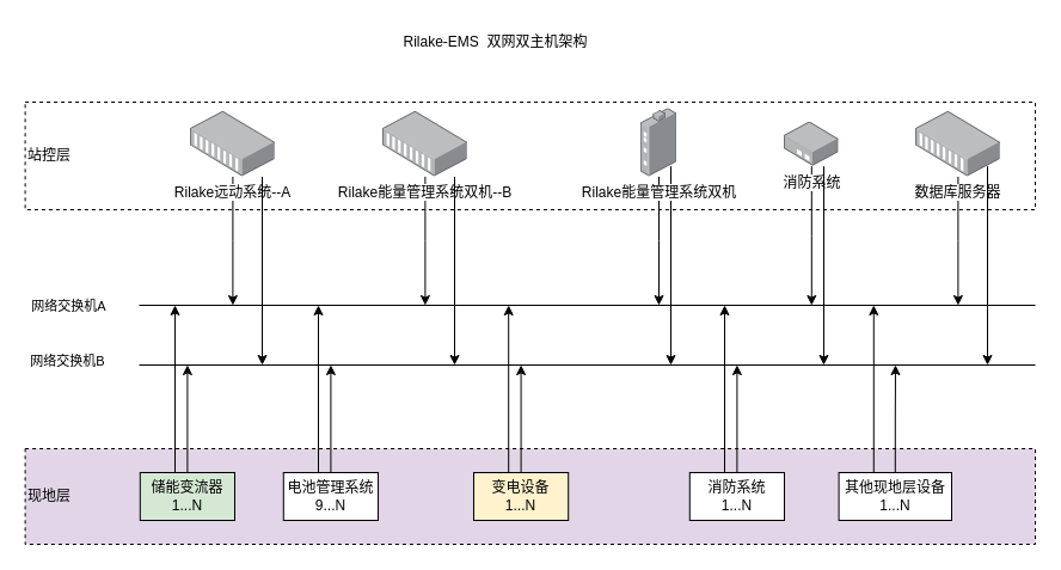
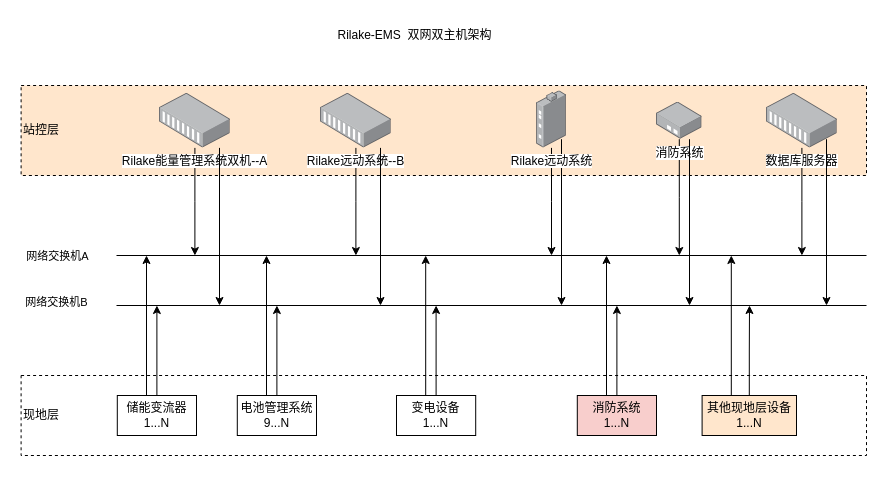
  <mxCell id="0" />
  <mxCell id="1" parent="0" />
- <mxCell id="2" value="现地层" style="rounded=0;whiteSpace=wrap;html=1;align=left;dashed=1;fillColor=#e1d5e7;" vertex="1" parent="1"><mxGeometry x="20.6" y="375" width="845.4" height="80" as="geometry" /></mxCell>
- <mxCell id="3" value="站控层" style="rounded=0;whiteSpace=wrap;html=1;align=left;dashed=1;" vertex="1" parent="1"><mxGeometry x="20.6" y="85" width="845.4" height="90" as="geometry" /></mxCell>
+ <mxCell id="2" value="现地层" style="rounded=0;whiteSpace=wrap;html=1;align=left;dashed=1;" vertex="1" parent="1"><mxGeometry x="20.6" y="375" width="845.4" height="80" as="geometry" /></mxCell>
+ <mxCell id="3" value="站控层" style="rounded=0;whiteSpace=wrap;html=1;align=left;dashed=1;fillColor=#ffe6cc;" vertex="1" parent="1"><mxGeometry x="20.6" y="85" width="845.4" height="90" as="geometry" /></mxCell>
  <mxCell id="4" style="edgeStyle=orthogonalEdgeStyle;rounded=0;orthogonalLoop=1;jettySize=auto;html=1;" edge="1" parent="1" source="5"><mxGeometry relative="1" as="geometry"><mxPoint x="678.8" y="255" as="targetPoint" /></mxGeometry></mxCell>
  <mxCell id="5" value="消防系统" style="image;points=[];aspect=fixed;html=1;align=center;shadow=0;dashed=0;image=img/lib/allied_telesis/media_converters/Media_Converter_Standalone.svg;" vertex="1" parent="1"><mxGeometry x="656" y="101.5" width="45.6" height="37.2" as="geometry" /></mxCell>
  <mxCell id="6" style="edgeStyle=orthogonalEdgeStyle;rounded=0;orthogonalLoop=1;jettySize=auto;html=1;" edge="1" parent="1" source="7"><mxGeometry relative="1" as="geometry"><mxPoint x="194.4" y="255" as="targetPoint" /></mxGeometry></mxCell>
- <mxCell id="7" value="Rilake远动系统--A" style="image;points=[];aspect=fixed;html=1;align=center;shadow=0;dashed=0;image=img/lib/allied_telesis/media_converters/Media_Converter_Modular.svg;" vertex="1" parent="1"><mxGeometry x="159" y="92.8" width="70.8" height="54.6" as="geometry" /></mxCell>
+ <mxCell id="7" value="Rilake能量管理系统双机--A" style="image;points=[];aspect=fixed;html=1;align=center;shadow=0;dashed=0;image=img/lib/allied_telesis/media_converters/Media_Converter_Modular.svg;" vertex="1" parent="1"><mxGeometry x="159" y="92.8" width="70.8" height="54.6" as="geometry" /></mxCell>
  <mxCell id="8" style="edgeStyle=orthogonalEdgeStyle;rounded=0;orthogonalLoop=1;jettySize=auto;html=1;" edge="1" parent="1" source="20"><mxGeometry relative="1" as="geometry"><mxPoint x="551" y="255" as="targetPoint" /></mxGeometry></mxCell>
  <mxCell id="9" style="edgeStyle=orthogonalEdgeStyle;rounded=0;orthogonalLoop=1;jettySize=auto;html=1;" edge="1" parent="1" source="10"><mxGeometry relative="1" as="geometry"><mxPoint x="801.4" y="255" as="targetPoint" /></mxGeometry></mxCell>
  <mxCell id="10" value="数据库服务器" style="image;points=[];aspect=fixed;html=1;align=center;shadow=0;dashed=0;image=img/lib/allied_telesis/media_converters/Media_Converter_Modular.svg;" vertex="1" parent="1"><mxGeometry x="766" y="92.8" width="70.8" height="54.6" as="geometry" /></mxCell>
  <mxCell id="11" style="edgeStyle=orthogonalEdgeStyle;rounded=0;orthogonalLoop=1;jettySize=auto;html=1;" edge="1" parent="1" source="12"><mxGeometry relative="1" as="geometry"><mxPoint x="355.4" y="255" as="targetPoint" /></mxGeometry></mxCell>
- <mxCell id="12" value="Rilake能量管理系统双机--B" style="image;points=[];aspect=fixed;html=1;align=center;shadow=0;dashed=0;image=img/lib/allied_telesis/media_converters/Media_Converter_Modular.svg;" vertex="1" parent="1"><mxGeometry x="320" y="92.8" width="70.8" height="54.6" as="geometry" /></mxCell>
+ <mxCell id="12" value="Rilake远动系统--B" style="image;points=[];aspect=fixed;html=1;align=center;shadow=0;dashed=0;image=img/lib/allied_telesis/media_converters/Media_Converter_Modular.svg;" vertex="1" parent="1"><mxGeometry x="320" y="92.8" width="70.8" height="54.6" as="geometry" /></mxCell>
  <mxCell id="13" value="" style="endArrow=none;html=1;rounded=0;" edge="1" parent="1"><mxGeometry width="50" height="50" relative="1" as="geometry"><mxPoint x="116" y="255" as="sourcePoint" /><mxPoint x="866" y="255" as="targetPoint" /></mxGeometry></mxCell>
  <mxCell id="14" value="网络交换机A" style="edgeLabel;html=1;align=center;verticalAlign=middle;resizable=0;points=[];" vertex="1" connectable="0" parent="13"><mxGeometry x="-0.656" y="-3" relative="1" as="geometry"><mxPoint x="-189" y="-3" as="offset" /></mxGeometry></mxCell>
  <mxCell id="15" value="" style="endArrow=none;html=1;rounded=0;" edge="1" parent="1"><mxGeometry width="50" height="50" relative="1" as="geometry"><mxPoint x="116" y="305" as="sourcePoint" /><mxPoint x="866" y="305" as="targetPoint" /></mxGeometry></mxCell>
  <mxCell id="16" value="网络交换机B" style="edgeLabel;html=1;align=center;verticalAlign=middle;resizable=0;points=[];" vertex="1" connectable="0" parent="15"><mxGeometry x="-0.676" y="4" relative="1" as="geometry"><mxPoint x="-182" as="offset" /></mxGeometry></mxCell>
  <mxCell id="17" style="edgeStyle=orthogonalEdgeStyle;rounded=0;orthogonalLoop=1;jettySize=auto;html=1;" edge="1" parent="1"><mxGeometry relative="1" as="geometry"><mxPoint x="219" y="305" as="targetPoint" /><mxPoint x="219" y="147.4" as="sourcePoint" /></mxGeometry></mxCell>
  <mxCell id="18" style="edgeStyle=orthogonalEdgeStyle;rounded=0;orthogonalLoop=1;jettySize=auto;html=1;" edge="1" parent="1"><mxGeometry relative="1" as="geometry"><mxPoint x="380" y="305" as="targetPoint" /><mxPoint x="380" y="147.4" as="sourcePoint" /></mxGeometry></mxCell>
  <mxCell id="19" style="edgeStyle=orthogonalEdgeStyle;rounded=0;orthogonalLoop=1;jettySize=auto;html=1;" edge="1" parent="1"><mxGeometry relative="1" as="geometry"><mxPoint x="561" y="305" as="targetPoint" /><mxPoint x="561" y="138.7" as="sourcePoint" /></mxGeometry></mxCell>
- <mxCell id="20" value="Rilake能量管理系统双机" style="image;points=[];aspect=fixed;html=1;align=center;shadow=0;dashed=0;image=img/lib/allied_telesis/media_converters/Industrial_Media_Converter.svg;" vertex="1" parent="1"><mxGeometry x="536" y="90.4" width="30" height="57" as="geometry" /></mxCell>
+ <mxCell id="20" value="Rilake远动系统" style="image;points=[];aspect=fixed;html=1;align=center;shadow=0;dashed=0;image=img/lib/allied_telesis/media_converters/Industrial_Media_Converter.svg;" vertex="1" parent="1"><mxGeometry x="536" y="90.4" width="30" height="57" as="geometry" /></mxCell>
  <mxCell id="21" style="edgeStyle=orthogonalEdgeStyle;rounded=0;orthogonalLoop=1;jettySize=auto;html=1;" edge="1" parent="1"><mxGeometry relative="1" as="geometry"><mxPoint x="689" y="305" as="targetPoint" /><mxPoint x="689" y="138.7" as="sourcePoint" /></mxGeometry></mxCell>
  <mxCell id="22" style="edgeStyle=orthogonalEdgeStyle;rounded=0;orthogonalLoop=1;jettySize=auto;html=1;" edge="1" parent="1"><mxGeometry relative="1" as="geometry"><mxPoint x="826" y="305" as="targetPoint" /><mxPoint x="826" y="138.7" as="sourcePoint" /></mxGeometry></mxCell>
  <mxCell id="23" style="edgeStyle=orthogonalEdgeStyle;rounded=0;orthogonalLoop=1;jettySize=auto;html=1;" edge="1" parent="1" source="24"><mxGeometry relative="1" as="geometry"><mxPoint x="156.4" y="305" as="targetPoint" /></mxGeometry></mxCell>
- <mxCell id="24" value="储能变流器1...N" style="rounded=0;whiteSpace=wrap;html=1;fillColor=#d5e8d4;" vertex="1" parent="1"><mxGeometry x="116.8" y="395" width="79.2" height="40" as="geometry" /></mxCell>
+ <mxCell id="24" value="储能变流器1...N" style="rounded=0;whiteSpace=wrap;html=1;" vertex="1" parent="1"><mxGeometry x="116.8" y="395" width="79.2" height="40" as="geometry" /></mxCell>
  <mxCell id="25" style="edgeStyle=orthogonalEdgeStyle;rounded=0;orthogonalLoop=1;jettySize=auto;html=1;" edge="1" parent="1"><mxGeometry relative="1" as="geometry"><mxPoint x="146" y="255" as="targetPoint" /><mxPoint x="146" y="395" as="sourcePoint" /></mxGeometry></mxCell>
  <mxCell id="26" style="edgeStyle=orthogonalEdgeStyle;rounded=0;orthogonalLoop=1;jettySize=auto;html=1;" edge="1" parent="1" source="27"><mxGeometry relative="1" as="geometry"><mxPoint x="276.4" y="305" as="targetPoint" /></mxGeometry></mxCell>
  <mxCell id="27" value="电池管理系统9...N" style="rounded=0;whiteSpace=wrap;html=1;" vertex="1" parent="1"><mxGeometry x="236.8" y="395" width="79.2" height="40" as="geometry" /></mxCell>
  <mxCell id="28" style="edgeStyle=orthogonalEdgeStyle;rounded=0;orthogonalLoop=1;jettySize=auto;html=1;" edge="1" parent="1"><mxGeometry relative="1" as="geometry"><mxPoint x="266" y="255" as="targetPoint" /><mxPoint x="266" y="395" as="sourcePoint" /></mxGeometry></mxCell>
  <mxCell id="29" style="edgeStyle=orthogonalEdgeStyle;rounded=0;orthogonalLoop=1;jettySize=auto;html=1;" edge="1" parent="1" source="30"><mxGeometry relative="1" as="geometry"><mxPoint x="435.6" y="305" as="targetPoint" /></mxGeometry></mxCell>
- <mxCell id="30" value="变电设备&lt;br&gt;1...N" style="rounded=0;whiteSpace=wrap;html=1;fillColor=#fff2cc;" vertex="1" parent="1"><mxGeometry x="396" y="395" width="79.2" height="40" as="geometry" /></mxCell>
+ <mxCell id="30" value="变电设备&lt;br&gt;1...N" style="rounded=0;whiteSpace=wrap;html=1;" vertex="1" parent="1"><mxGeometry x="396" y="395" width="79.2" height="40" as="geometry" /></mxCell>
  <mxCell id="31" style="edgeStyle=orthogonalEdgeStyle;rounded=0;orthogonalLoop=1;jettySize=auto;html=1;" edge="1" parent="1"><mxGeometry relative="1" as="geometry"><mxPoint x="425.2" y="255" as="targetPoint" /><mxPoint x="425.2" y="395" as="sourcePoint" /></mxGeometry></mxCell>
  <mxCell id="32" style="edgeStyle=orthogonalEdgeStyle;rounded=0;orthogonalLoop=1;jettySize=auto;html=1;" edge="1" parent="1" source="33"><mxGeometry relative="1" as="geometry"><mxPoint x="616.4" y="305" as="targetPoint" /></mxGeometry></mxCell>
- <mxCell id="33" value="消防系统&lt;br&gt;1...N" style="rounded=0;whiteSpace=wrap;html=1;" vertex="1" parent="1"><mxGeometry x="576.8" y="395" width="79.2" height="40" as="geometry" /></mxCell>
+ <mxCell id="33" value="消防系统&lt;br&gt;1...N" style="rounded=0;whiteSpace=wrap;html=1;fillColor=#f8cecc;" vertex="1" parent="1"><mxGeometry x="576.8" y="395" width="79.2" height="40" as="geometry" /></mxCell>
  <mxCell id="34" style="edgeStyle=orthogonalEdgeStyle;rounded=0;orthogonalLoop=1;jettySize=auto;html=1;" edge="1" parent="1"><mxGeometry relative="1" as="geometry"><mxPoint x="606" y="255" as="targetPoint" /><mxPoint x="606" y="395" as="sourcePoint" /></mxGeometry></mxCell>
  <mxCell id="35" style="edgeStyle=orthogonalEdgeStyle;rounded=0;orthogonalLoop=1;jettySize=auto;html=1;" edge="1" parent="1" source="36"><mxGeometry relative="1" as="geometry"><mxPoint x="749" y="305" as="targetPoint" /></mxGeometry></mxCell>
- <mxCell id="36" value="其他现地层设备&lt;br&gt;1...N" style="rounded=0;whiteSpace=wrap;html=1;" vertex="1" parent="1"><mxGeometry x="701.6" y="395" width="94.4" height="40" as="geometry" /></mxCell>
+ <mxCell id="36" value="其他现地层设备&lt;br&gt;1...N" style="rounded=0;whiteSpace=wrap;html=1;fillColor=#ffe6cc;" vertex="1" parent="1"><mxGeometry x="701.6" y="395" width="94.4" height="40" as="geometry" /></mxCell>
  <mxCell id="37" style="edgeStyle=orthogonalEdgeStyle;rounded=0;orthogonalLoop=1;jettySize=auto;html=1;" edge="1" parent="1"><mxGeometry relative="1" as="geometry"><mxPoint x="730.8" y="255" as="targetPoint" /><mxPoint x="730.8" y="395" as="sourcePoint" /></mxGeometry></mxCell>
  <mxCell id="38" value="Rilake-EMS&amp;nbsp; 双网双主机架构" style="text;html=1;strokeColor=none;fillColor=none;align=center;verticalAlign=middle;whiteSpace=wrap;rounded=0;" vertex="1" parent="1"><mxGeometry x="287" y="20" width="255" height="30" as="geometry" /></mxCell>
